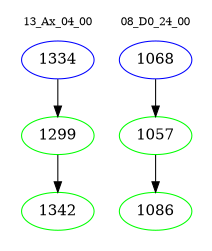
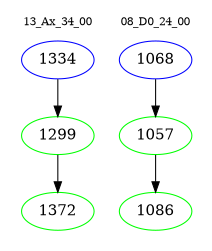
  digraph {
    node [color=green]
    edge [color=black]
    n1 [color=blue label=1334]
    n2 [label=1299]
-   n3 [label=1342]
+   n3 [label=1372]
    n4 [color=blue label=1068]
    n5 [label=1057]
    n6 [label=1086]
    subgraph cluster_1 {
      color=white
      fontsize=10
-     label="13_Ax_04_00"
+     label="13_Ax_34_00"
      n1
      n2
      n3
    }
    subgraph cluster_2 {
      color=white
      fontsize=10
      label="08_D0_24_00"
      n4
      n5
      n6
    }
    n1 -> n2
    n2 -> n3
    n4 -> n5
    n5 -> n6
  }
